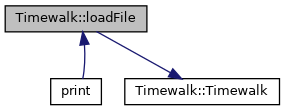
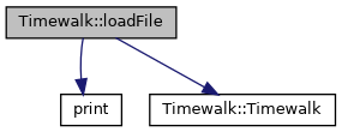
  digraph {
    rankdir=TB
    node [color=black fillcolor=white fontname=Helvetica fontsize=10 shape=record style=filled]
    edge [color=midnightblue fontname=Helvetica fontsize=10 labelfontname=Helvetica labelfontsize=10 style=solid]
    n1 [fillcolor=grey75 fontcolor=black height=0.2 label="Timewalk::loadFile" width=0.4]
    n2 [height=0.2 label=print width=0.4]
    n3 [height=0.2 label="Timewalk::Timewalk" width=0.4]
-   n2 -> n1
+   n1 -> n2
    n1 -> n3
  }
